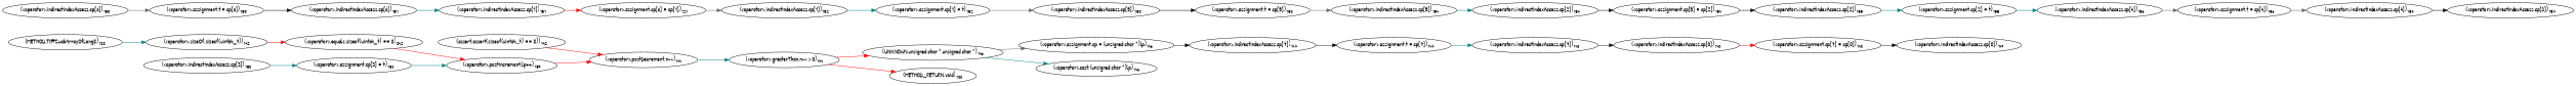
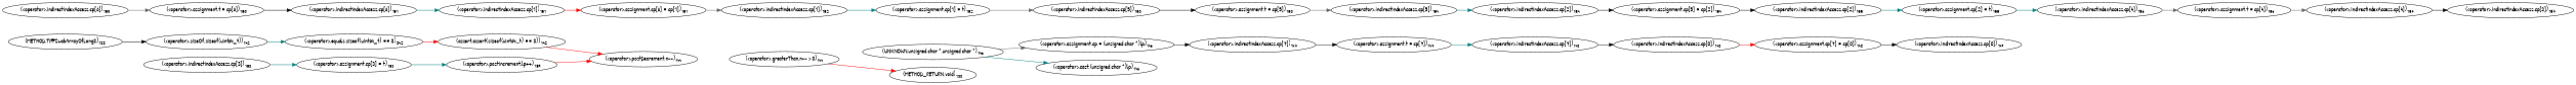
  digraph {
    fontname="Patrick Hand"
    rankdir=LR
    node [fontname="Patrick Hand"]
    edge [color=teal fontname="Patrick Hand"]
    n1 [label=<(assert,assert(sizeof(uint64_t) == 8))<SUB>142</SUB>>]
    n2 [label=<(&lt;operator&gt;.postDecrement,n--)<SUB>144</SUB>>]
    n3 [label=<(&lt;operator&gt;.greaterThan,n-- &gt; 0)<SUB>144</SUB>>]
    n4 [label=<(&lt;operator&gt;.equals,sizeof(uint64_t) == 8)<SUB>842</SUB>>]
    n5 [label=<(UNKNOWN,unsigned char *,unsigned char *)<SUB>146</SUB>>]
    n6 [label=<(METHOD_RETURN,void)<SUB>138</SUB>>]
    n7 [label=<(&lt;operator&gt;.assignment,cp = (unsigned char *)lp)<SUB>146</SUB>>]
    n8 [label=<(&lt;operator&gt;.cast,(unsigned char *)lp)<SUB>146</SUB>>]
    n9 [label=<(&lt;operator&gt;.sizeOf,sizeof(uint64_t))<SUB>142</SUB>>]
    n10 [label=<(&lt;operator&gt;.indirectIndexAccess,cp[7])<SUB>147</SUB>>]
    n11 [label=<(&lt;operator&gt;.assignment,t = cp[7])<SUB>147</SUB>>]
    n12 [label=<(&lt;operator&gt;.indirectIndexAccess,cp[7])<SUB>148</SUB>>]
    n13 [label=<(&lt;operator&gt;.indirectIndexAccess,cp[0])<SUB>148</SUB>>]
    n14 [label=<(&lt;operator&gt;.assignment,cp[7] = cp[0])<SUB>148</SUB>>]
    n15 [label=<(&lt;operator&gt;.indirectIndexAccess,cp[0])<SUB>149</SUB>>]
    n16 [label=<(&lt;operator&gt;.indirectIndexAccess,cp[6])<SUB>150</SUB>>]
    n17 [label=<(&lt;operator&gt;.assignment,t = cp[6])<SUB>150</SUB>>]
    n18 [label=<(&lt;operator&gt;.indirectIndexAccess,cp[6])<SUB>151</SUB>>]
    n19 [label=<(&lt;operator&gt;.indirectIndexAccess,cp[1])<SUB>151</SUB>>]
-   n20 [label=<(&lt;operator&gt;.assignment,cp[6] = cp[1])<SUB>121</SUB>>]
+   n20 [label=<(&lt;operator&gt;.assignment,cp[6] = cp[1])<SUB>151</SUB>>]
    n21 [label=<(&lt;operator&gt;.indirectIndexAccess,cp[1])<SUB>152</SUB>>]
    n22 [label=<(&lt;operator&gt;.assignment,cp[1] = t)<SUB>152</SUB>>]
    n23 [label=<(&lt;operator&gt;.indirectIndexAccess,cp[5])<SUB>153</SUB>>]
    n24 [label=<(&lt;operator&gt;.assignment,t = cp[5])<SUB>153</SUB>>]
    n25 [label=<(&lt;operator&gt;.indirectIndexAccess,cp[5])<SUB>154</SUB>>]
    n26 [label=<(&lt;operator&gt;.indirectIndexAccess,cp[2])<SUB>154</SUB>>]
    n27 [label=<(&lt;operator&gt;.assignment,cp[5] = cp[2])<SUB>154</SUB>>]
    n28 [label=<(&lt;operator&gt;.indirectIndexAccess,cp[2])<SUB>155</SUB>>]
    n29 [label=<(&lt;operator&gt;.assignment,cp[2] = t)<SUB>155</SUB>>]
    n30 [label=<(&lt;operator&gt;.indirectIndexAccess,cp[4])<SUB>156</SUB>>]
    n31 [label=<(&lt;operator&gt;.assignment,t = cp[4])<SUB>156</SUB>>]
    n32 [label=<(&lt;operator&gt;.indirectIndexAccess,cp[4])<SUB>157</SUB>>]
    n33 [label=<(&lt;operator&gt;.indirectIndexAccess,cp[3])<SUB>157</SUB>>]
    n34 [label=<(&lt;operator&gt;.indirectIndexAccess,cp[3])<SUB>158</SUB>>]
    n35 [label=<(&lt;operator&gt;.assignment,cp[3] = t)<SUB>158</SUB>>]
    n36 [label=<(&lt;operator&gt;.postIncrement,lp++)<SUB>159</SUB>>]
    n37 [label=<(METHOD,TIFFSwabArrayOfLong8)<SUB>138</SUB>>]
    n1 -> n2 [color=red]
-   n2 -> n3
-   n3 -> n5 [color=red]
    n3 -> n6 [color=red]
-   n4 -> n36 [color=red]
+   n4 -> n1 [color=red]
    n5 -> n7 [color=gray40]
    n5 -> n8
    n7 -> n10 [color=black]
-   n9 -> n4 [color=red]
+   n9 -> n4
    n10 -> n11 [color=black]
    n11 -> n12
    n12 -> n13 [color=black]
    n13 -> n14 [color=red]
    n14 -> n15 [color=black]
    n16 -> n17 [color=gray40]
    n17 -> n18 [color=black]
    n18 -> n19
    n19 -> n20 [color=red]
    n20 -> n21 [color=gray40]
    n21 -> n22
    n22 -> n23 [color=gray40]
    n23 -> n24 [color=black]
    n24 -> n25 [color=gray40]
    n25 -> n26
    n26 -> n27 [color=black]
    n27 -> n28 [color=black]
    n28 -> n29
    n29 -> n30
    n30 -> n31 [color=gray40]
    n31 -> n32 [color=gray40]
    n32 -> n33 [color=black]
    n34 -> n35
    n35 -> n36
    n36 -> n2 [color=red]
-   n37 -> n9
+   n37 -> n9 [color=black]
  }
